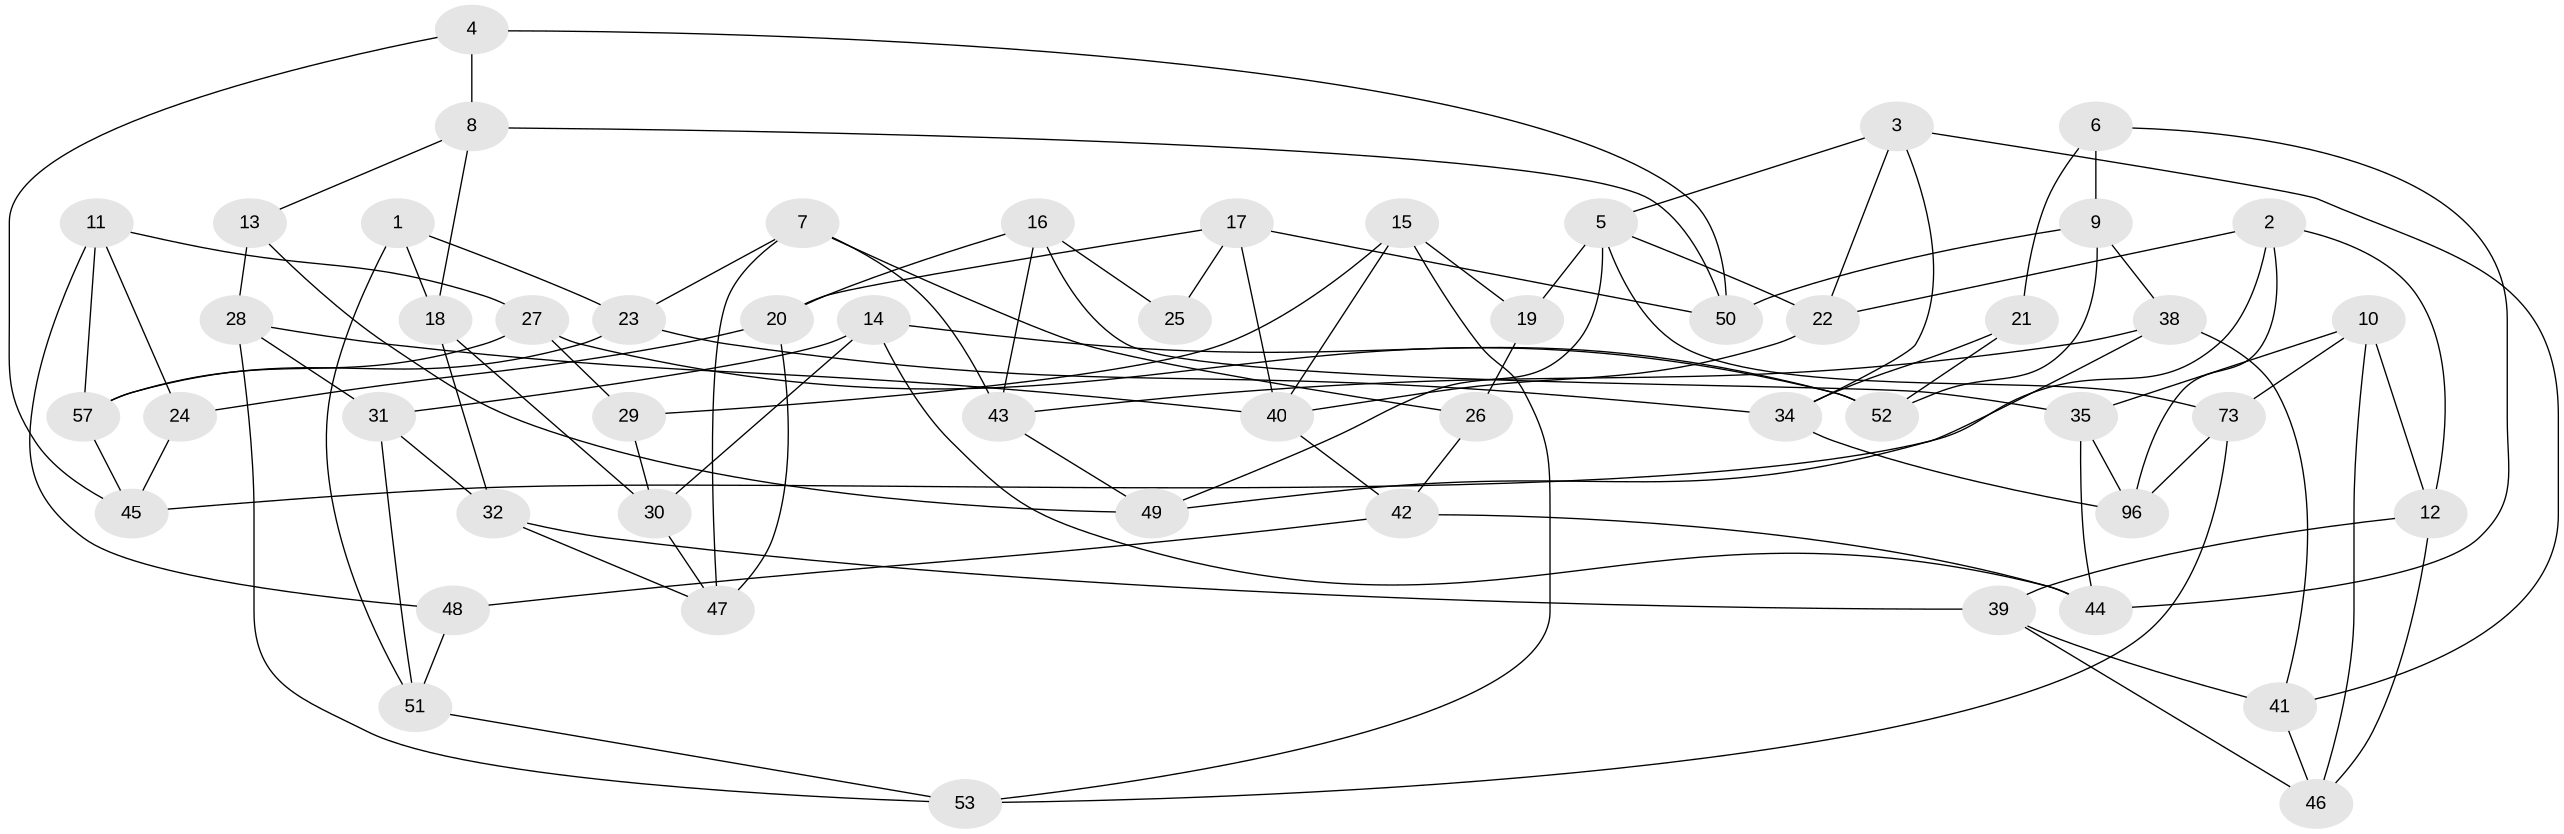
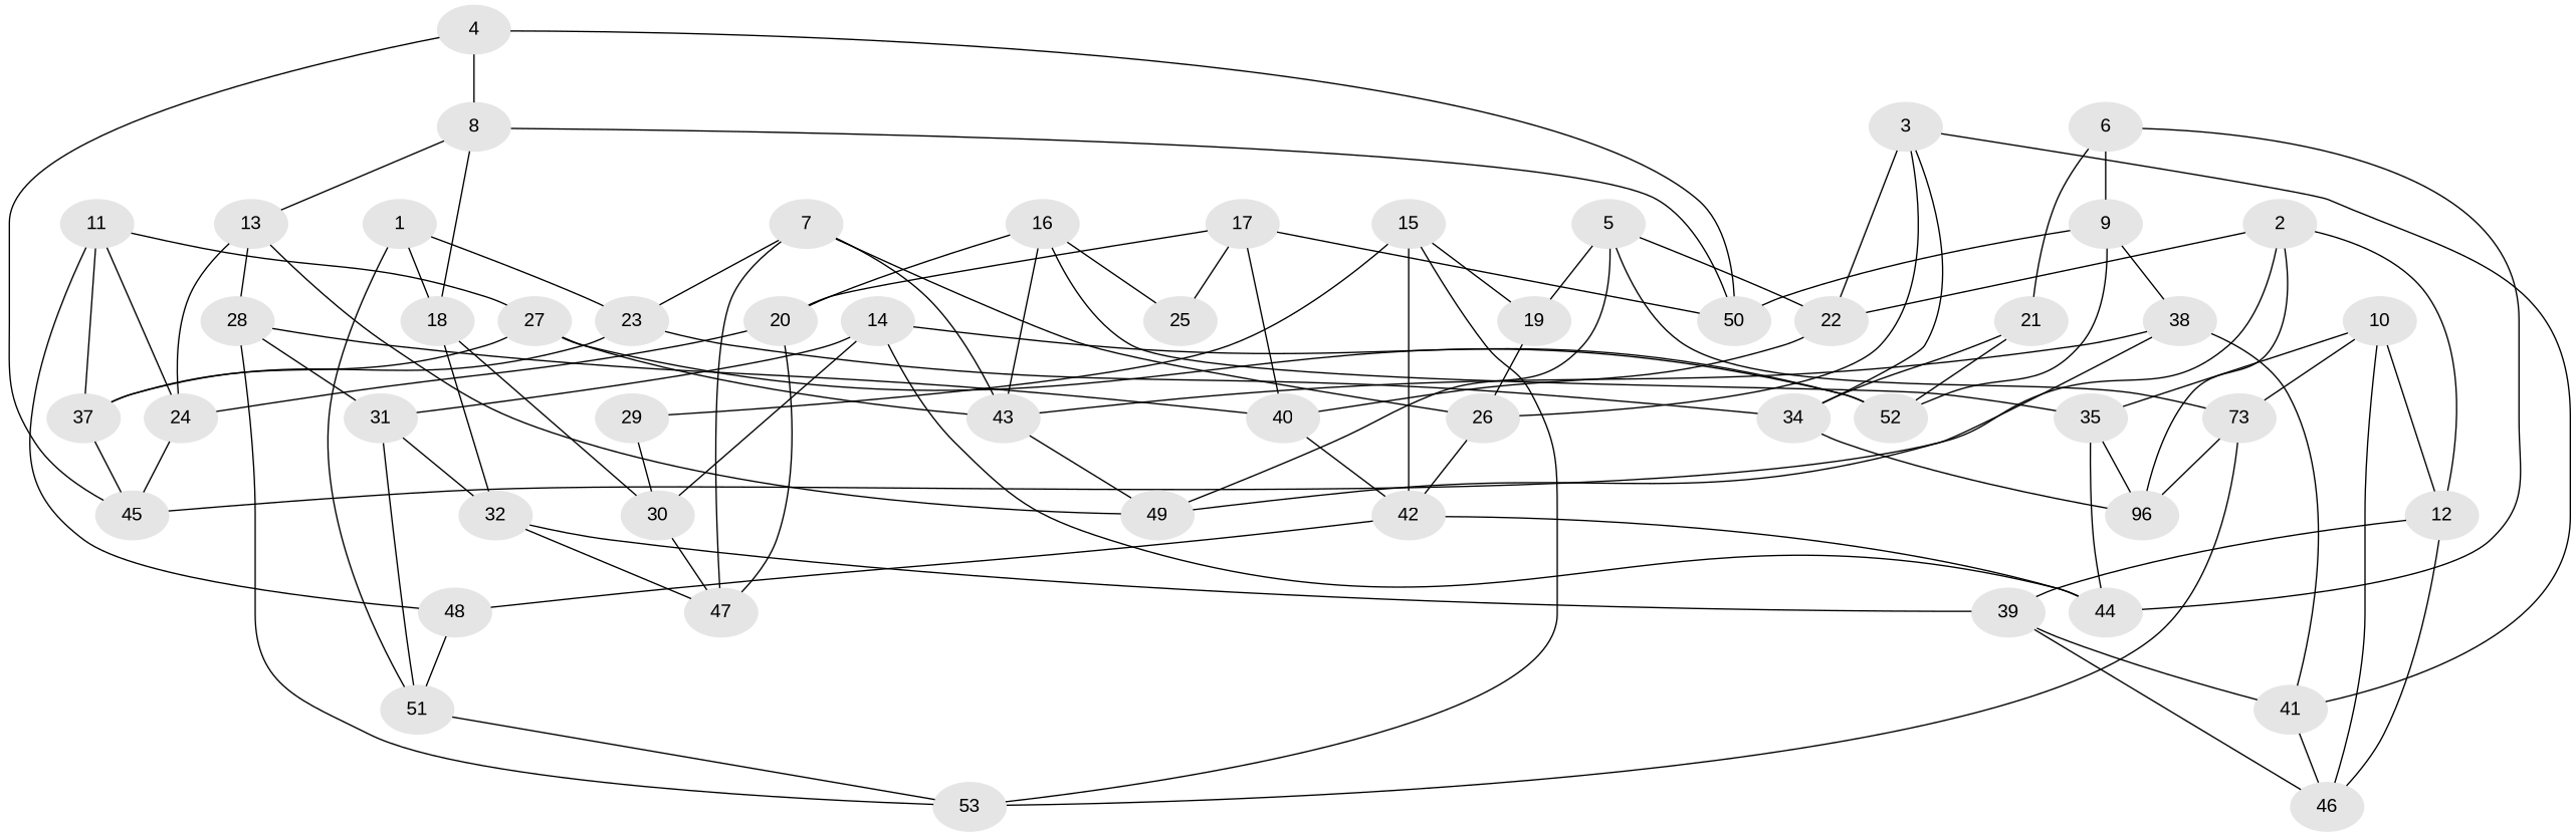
  graph {
    fontname="Liberation Sans"
    node [color=gray90 fontname="Liberation Sans" style=filled]
    edge [fontname="Liberation Sans"]
    1
    18
    23
    51
    4
    45
    8
    50
    30
    32
    34
-   37 [label=57]
+   37
    53
    2
    12
    22
    n17 [label=96]
    46
    39
    40
    3
    26
    41
    42
    13
    5
    19
    n28 [label=73]
    49
    6
    9
    21
    44
    38
    52
    7
    43
    47
    24
    28
    10
    35
    11
    27
    48
    29
    31
    14
    15
    16
    20
    25
    17
    1 -- 18
    1 -- 23
    1 -- 51
    18 -- 30
    18 -- 32
    23 -- 34
    23 -- 37
    51 -- 53
    4 -- 45
    4 -- 8
    4 -- 50
    8 -- 18
    8 -- 50
    8 -- 13
    30 -- 47
    32 -- 39
    32 -- 47
    34 -- n17
    37 -- 45
    2 -- 45
    2 -- 12
    2 -- 22
    2 -- n17
    12 -- 46
    12 -- 39
    22 -- 40
    39 -- 46
    39 -- 41
    40 -- 42
    3 -- 34
    3 -- 22
-   3 -- 5
+   3 -- 26
    3 -- 41
    26 -- 42
    41 -- 46
    42 -- 44
    42 -- 48
    13 -- 49
+   13 -- 24
    13 -- 28
    5 -- 22
    5 -- 19
    5 -- n28
    5 -- 49
    19 -- 26
    n28 -- 53
    n28 -- n17
    6 -- 9
    6 -- 21
    6 -- 44
    9 -- 50
    9 -- 38
    9 -- 52
    21 -- 34
    21 -- 52
    38 -- 41
    38 -- 49
    38 -- 43
    7 -- 23
    7 -- 26
    7 -- 43
    7 -- 47
    43 -- 49
    24 -- 45
    28 -- 53
    28 -- 40
    28 -- 31
    10 -- 12
    10 -- 46
    10 -- n28
    10 -- 35
    35 -- n17
    35 -- 44
    11 -- 37
    11 -- 24
    11 -- 27
    11 -- 48
    27 -- 37
    27 -- 52
-   27 -- 29
+   27 -- 43
    48 -- 51
    29 -- 30
    31 -- 51
    31 -- 32
    14 -- 30
    14 -- 44
    14 -- 52
    14 -- 31
    15 -- 53
-   15 -- 40
+   15 -- 42
    15 -- 19
    15 -- 29
    16 -- 43
    16 -- 35
    16 -- 20
    16 -- 25
    20 -- 47
    20 -- 24
    17 -- 50
    17 -- 40
    17 -- 20
    17 -- 25
  }
